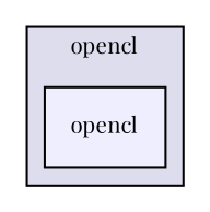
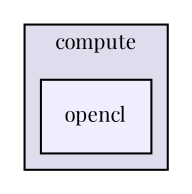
  digraph {
    compound=true
    fontname="Playfair Display"
    n1 [fillcolor="#eeeeff" fontname="Playfair Display" fontsize=10 label=opencl pencolor=black shape=box style=filled]
    subgraph cluster_1 {
      bgcolor="#ddddee"
      fontsize=10
-     label=opencl
+     label=compute
      pencolor=black
      n1
    }
  }
